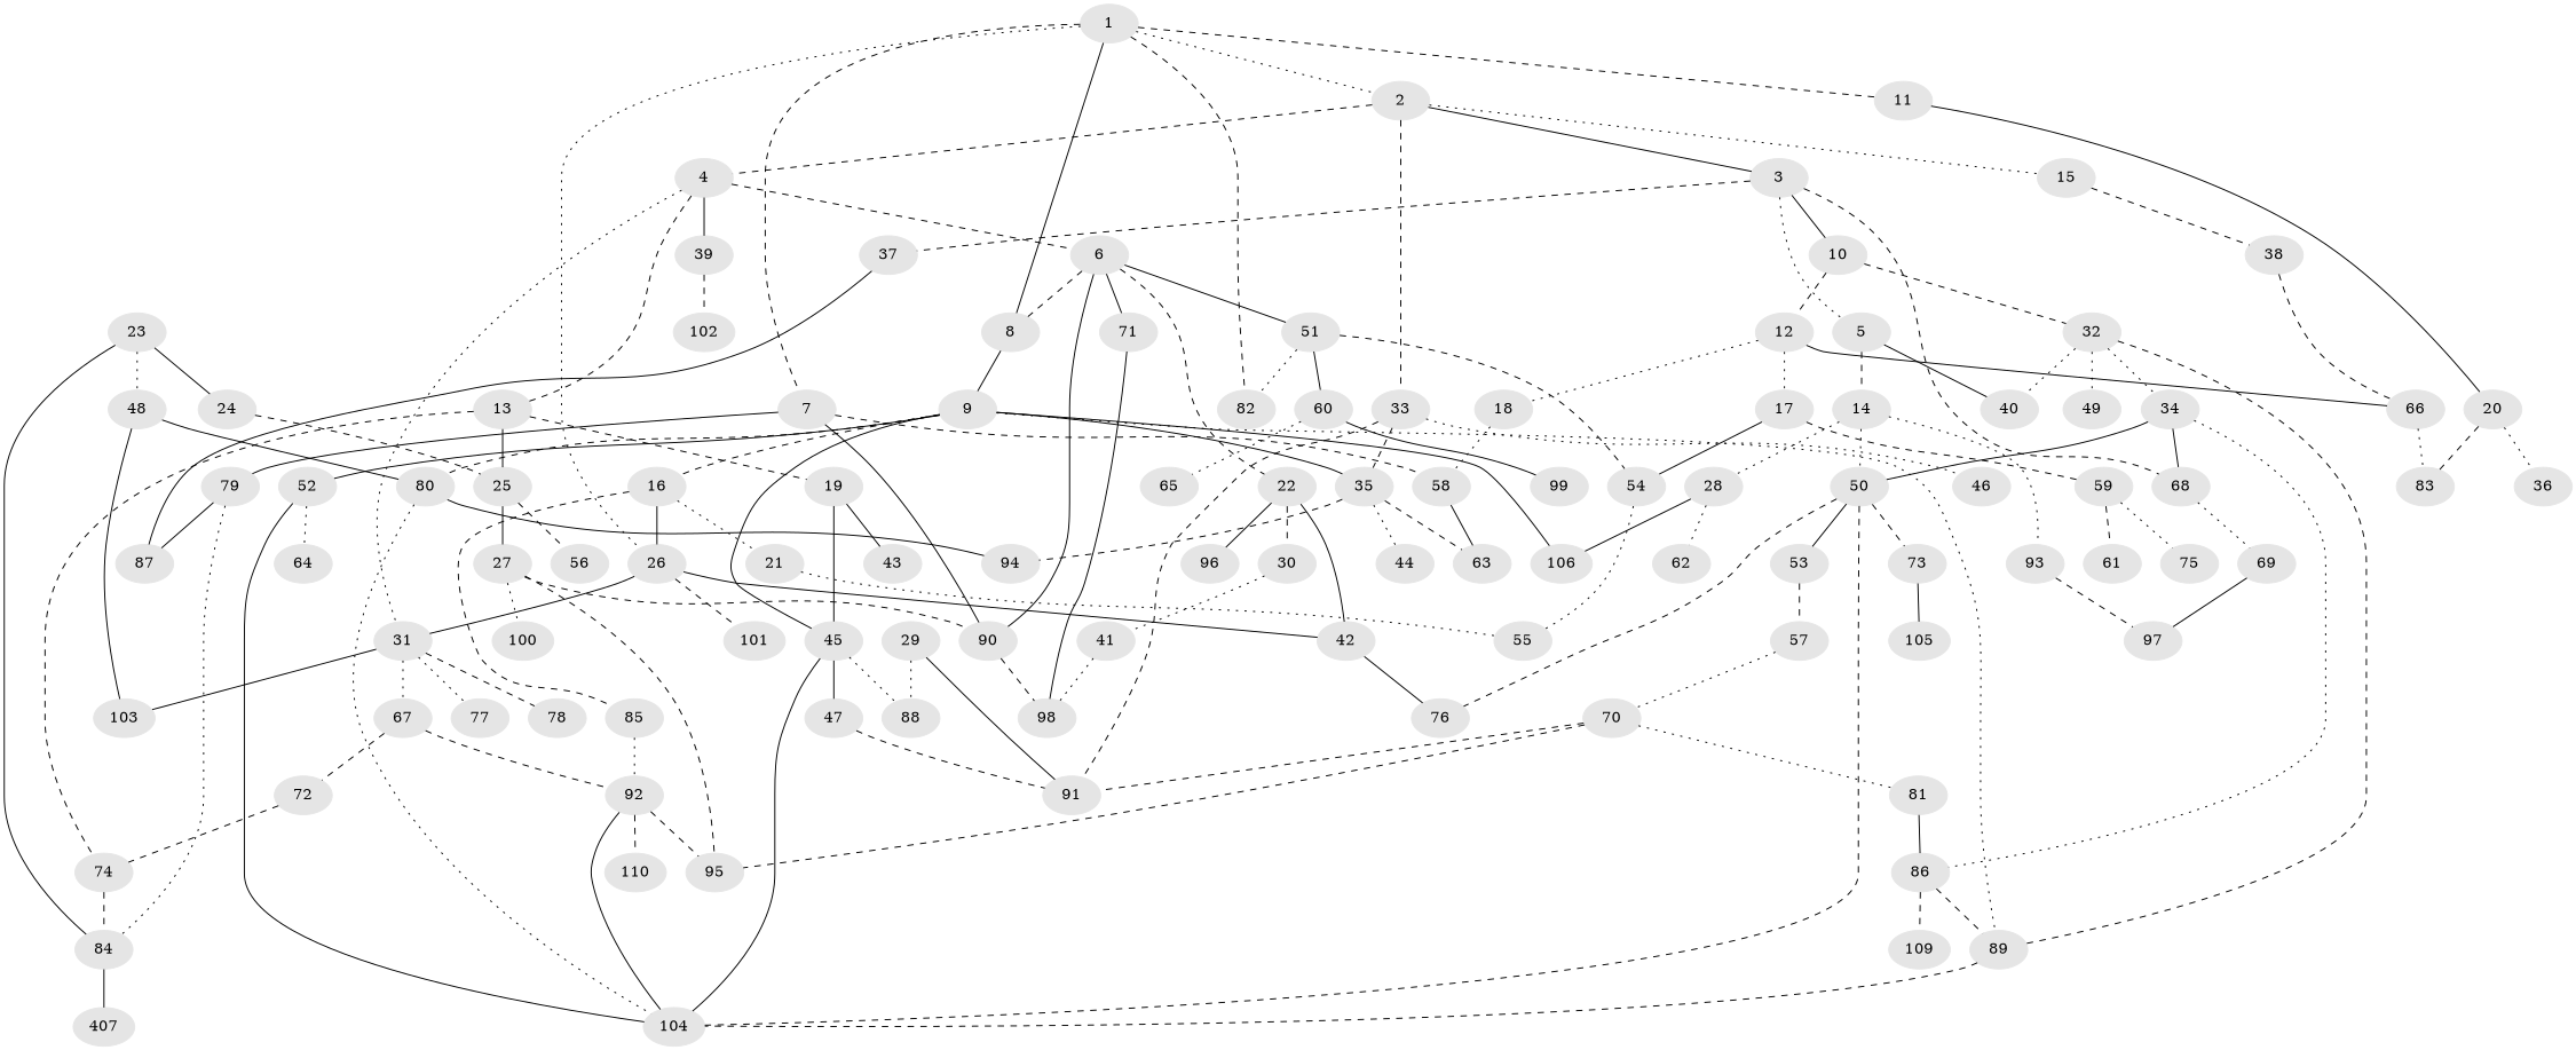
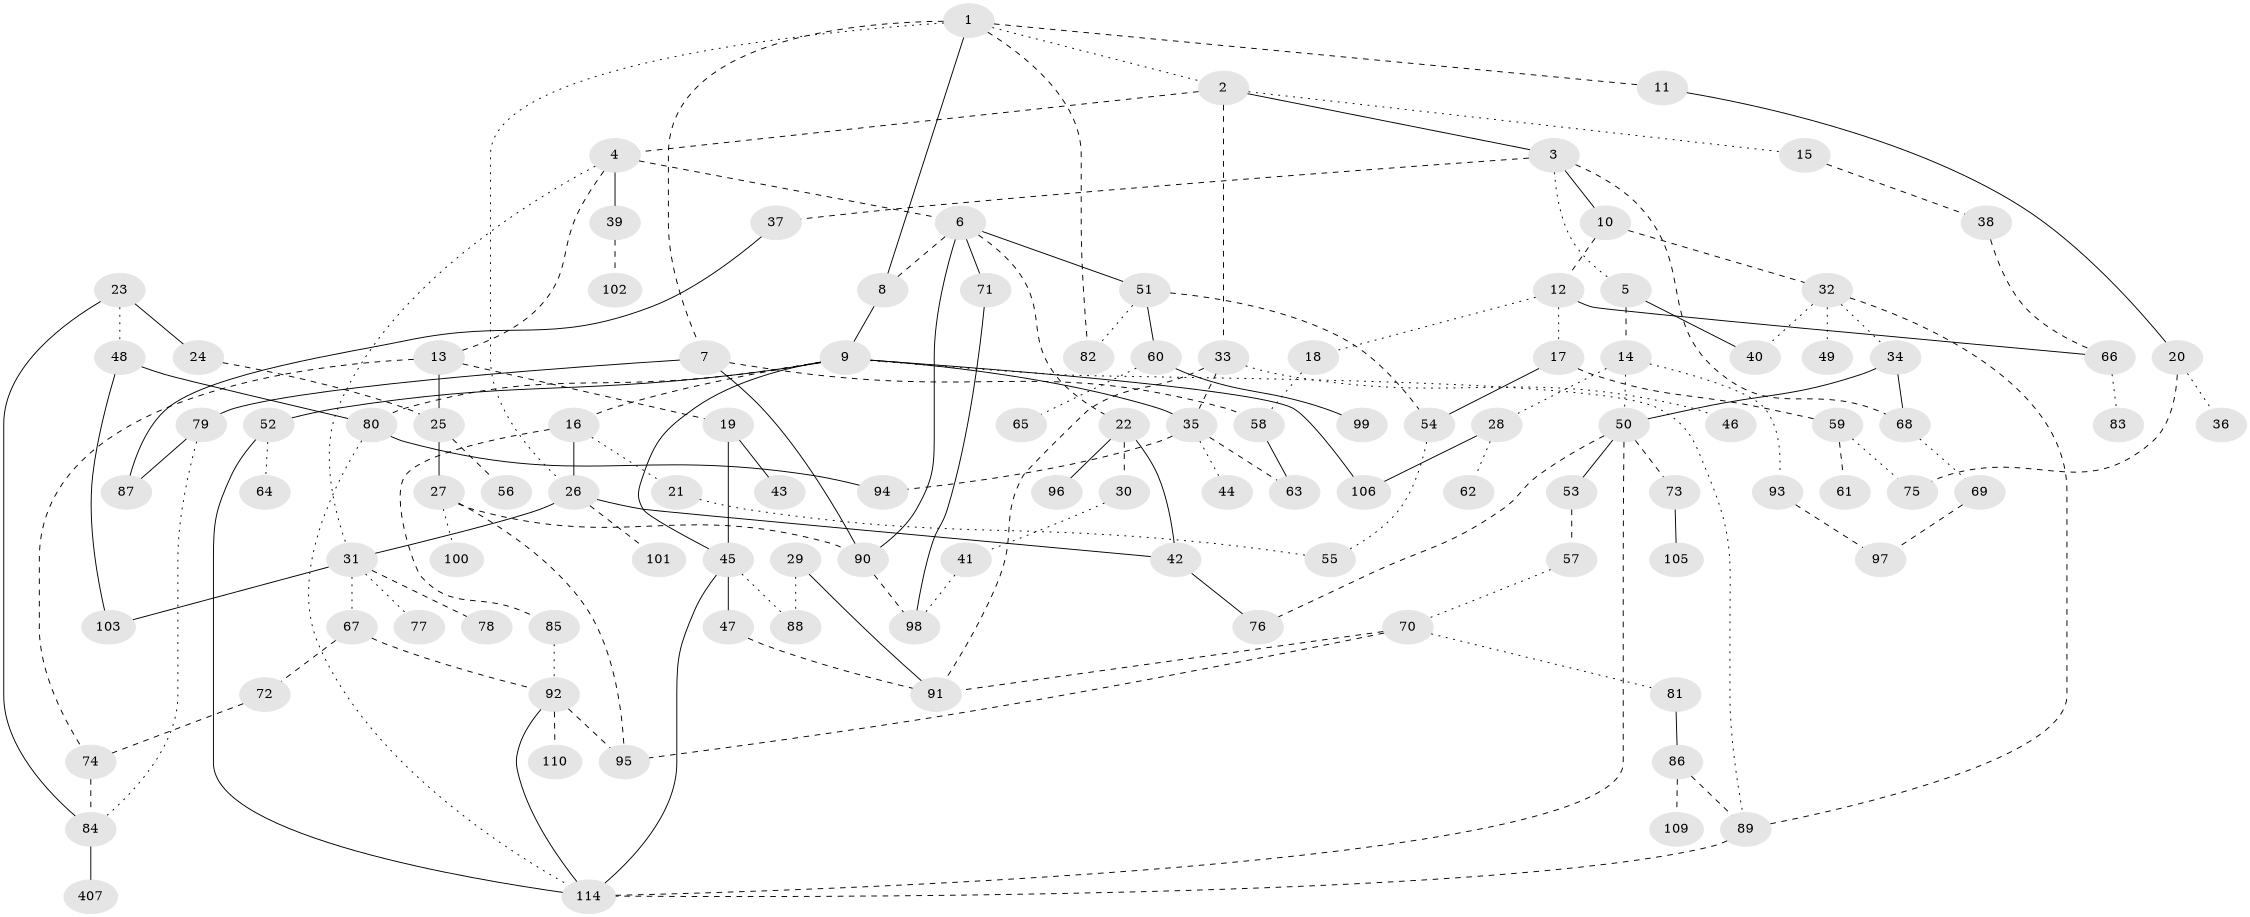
  graph {
    node [color=gray90 style=filled]
    edge [style=dashed]
    1
    2
    7
    8
    11
    26
    82
    3
    4
    15
    33
    90
    58
    79
    9
    20
    31
    101
    42
    5
    10
    37
    68
    6
    13
    39
    38
    35
    91
    46
    14
    40
    12
    32
    87
    69
    22
    51
    71
    19
    25
    74
    77
    78
    103
    67
    102
    28
    50
    93
    30
    96
    54
    60
    98
    23
    24
    48
    84
    63
    16
    52
    80
    89
    106
    45
    21
    85
    29
    88
    44
    94
-   104
+   104 [label=114]
    64
    17
    18
    66
    34
    49
    75
    36
    59
    83
    43
    27
    56
    62
    76
    53
    73
    97
    55
    92
    61
    47
    41
    n97 [label=407]
    95
    100
    86
    109
    57
    105
    65
    99
    70
    72
    81
    110
    1 -- 2 [style=dotted]
    1 -- 7
    1 -- 8 [style=solid]
    1 -- 11
    1 -- 26 [style=dotted]
    1 -- 82
    2 -- 3 [style=solid]
    2 -- 4
    2 -- 15 [style=dotted]
    2 -- 33
    7 -- 90 [style=solid]
    7 -- 58
    7 -- 79 [style=solid]
    8 -- 9 [style=solid]
    11 -- 20 [style=solid]
    26 -- 31 [style=solid]
    26 -- 101
    26 -- 42 [style=solid]
    3 -- 5 [style=dotted]
    3 -- 10 [style=solid]
    3 -- 37
    3 -- 68
    4 -- 31 [style=dotted]
    4 -- 6
    4 -- 13
    4 -- 39 [style=solid]
    15 -- 38
    33 -- 35
    33 -- 91
    33 -- 46 [style=dotted]
    90 -- 98
    58 -- 63 [style=solid]
    79 -- 87 [style=solid]
    79 -- 84 [style=dotted]
    9 -- 35 [style=solid]
    9 -- 16
    9 -- 52 [style=solid]
    9 -- 80
    9 -- 89 [style=dotted]
    9 -- 106 [style=solid]
    9 -- 45 [style=solid]
-   20 -- 83
+   20 -- 75
    20 -- 36 [style=dotted]
    31 -- 77 [style=dotted]
    31 -- 78
    31 -- 103 [style=solid]
    31 -- 67 [style=dotted]
    42 -- 76 [style=solid]
    5 -- 14
    5 -- 40 [style=solid]
    10 -- 12
    10 -- 32
    37 -- 87 [style=solid]
    68 -- 69 [style=dotted]
    6 -- 8
    6 -- 90 [style=solid]
    6 -- 22
    6 -- 51 [style=solid]
    6 -- 71 [style=solid]
    13 -- 19
    13 -- 25 [style=solid]
    13 -- 74
    39 -- 102
    38 -- 66
    35 -- 63
    35 -- 44 [style=dotted]
    35 -- 94
    14 -- 28 [style=dotted]
    14 -- 50 [style=dotted]
    14 -- 93 [style=dotted]
    12 -- 17 [style=dotted]
    12 -- 18 [style=dotted]
    12 -- 66 [style=solid]
    32 -- 40 [style=dotted]
    32 -- 89
    32 -- 34 [style=dotted]
    32 -- 49 [style=dotted]
-   69 -- 97 [style=solid]
+   69 -- 97
    22 -- 42 [style=solid]
    22 -- 30
    22 -- 96 [style=solid]
    51 -- 82 [style=dotted]
    51 -- 54
    51 -- 60 [style=solid]
    71 -- 98 [style=solid]
    19 -- 45 [style=solid]
    19 -- 43 [style=solid]
    25 -- 27 [style=solid]
    25 -- 56
    74 -- 84
    67 -- 92
    67 -- 72
    28 -- 106 [style=solid]
    28 -- 62 [style=dotted]
    50 -- 104
    50 -- 76
    50 -- 53 [style=solid]
    50 -- 73
    93 -- 97
    30 -- 41 [style=dotted]
    54 -- 55 [style=dotted]
    60 -- 65 [style=dotted]
    60 -- 99 [style=solid]
    23 -- 24 [style=solid]
    23 -- 48 [style=dotted]
    23 -- 84 [style=solid]
    24 -- 25
    48 -- 103 [style=solid]
    48 -- 80 [style=solid]
    84 -- n97 [style=solid]
    16 -- 26 [style=solid]
    16 -- 21 [style=dotted]
    16 -- 85
    52 -- 104 [style=solid]
    52 -- 64 [style=dotted]
    80 -- 94 [style=solid]
    80 -- 104 [style=dotted]
    89 -- 104
    45 -- 88 [style=dotted]
    45 -- 104 [style=solid]
    45 -- 47 [style=solid]
    21 -- 55 [style=dotted]
    85 -- 92 [style=dotted]
    29 -- 91 [style=solid]
    29 -- 88 [style=dotted]
    17 -- 54 [style=solid]
    17 -- 59
    18 -- 58 [style=dotted]
    66 -- 83 [style=dotted]
    34 -- 68 [style=solid]
    34 -- 50 [style=solid]
-   34 -- 86 [style=dotted]
    59 -- 75 [style=dotted]
    59 -- 61
    27 -- 90
    27 -- 95
    27 -- 100 [style=dotted]
    53 -- 57
    73 -- 105 [style=solid]
    92 -- 104 [style=solid]
    92 -- 95
    92 -- 110
    47 -- 91
    41 -- 98 [style=dotted]
    86 -- 89
    86 -- 109
    57 -- 70 [style=dotted]
    70 -- 91
    70 -- 95
    70 -- 81 [style=dotted]
    72 -- 74
    81 -- 86 [style=solid]
  }
